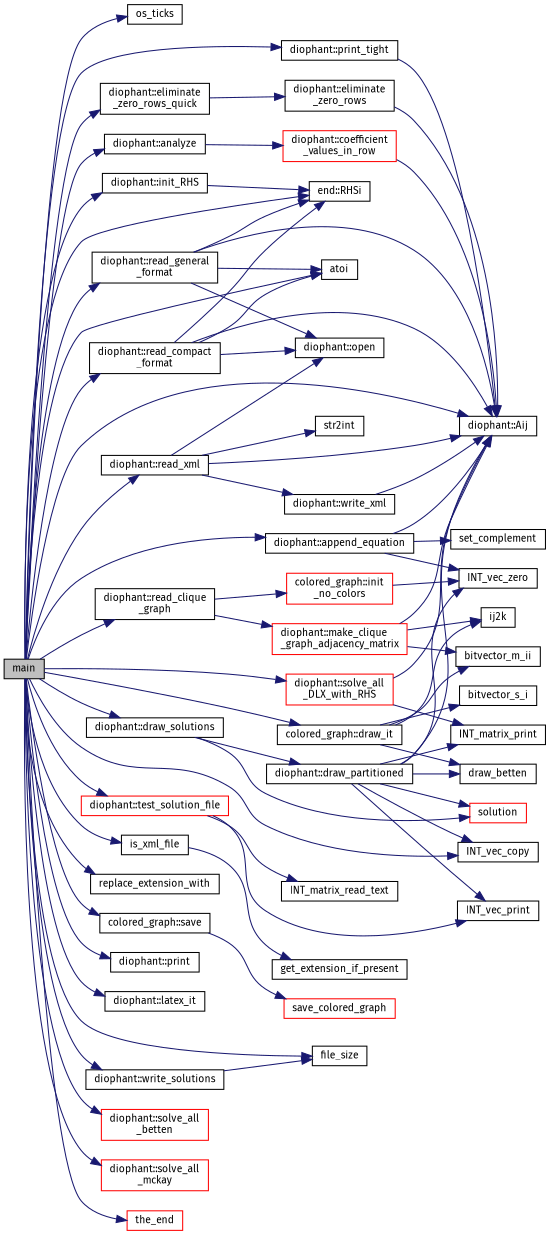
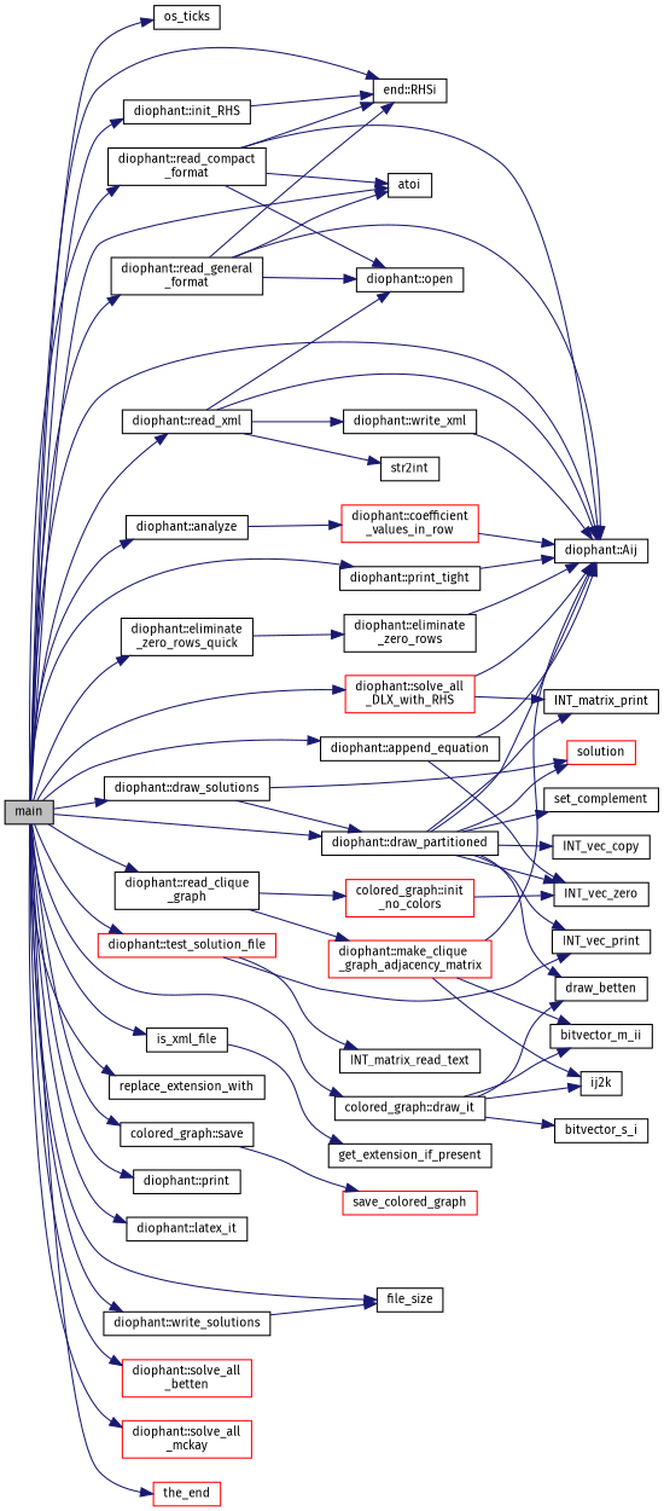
  digraph {
    fontname="Fira Sans"
    rankdir=LR
    node [color=black fillcolor=white fontname="Fira Sans" fontsize=10 shape=record style=filled]
    edge [color=midnightblue fontname="Fira Sans" fontsize=10 labelfontname=Helvetica labelfontsize=10 style=solid]
    n1 [fillcolor=grey75 fontcolor=black height=0.2 label=main width=0.4]
    n2 [height=0.2 label=os_ticks width=0.4]
    n3 [height=0.2 label=atoi width=0.4]
    n4 [height=0.2 label="diophant::read_general\l_format" width=0.4]
    n5 [height=0.2 label="end::RHSi" width=0.4]
    n6 [height=0.2 label="diophant::Aij" width=0.4]
    n7 [height=0.2 label=is_xml_file width=0.4]
    n8 [height=0.2 label="diophant::read_xml" width=0.4]
    n9 [height=0.2 label="diophant::read_compact\l_format" width=0.4]
    n10 [height=0.2 label="diophant::eliminate\l_zero_rows_quick" width=0.4]
    n11 [height=0.2 label="diophant::init_RHS" width=0.4]
    n12 [height=0.2 label=replace_extension_with width=0.4]
    n13 [height=0.2 label="diophant::draw_partitioned" width=0.4]
    n14 [height=0.2 label="diophant::read_clique\l_graph" width=0.4]
    n15 [height=0.2 label="colored_graph::save" width=0.4]
    n16 [height=0.2 label="colored_graph::draw_it" width=0.4]
    n17 [height=0.2 label="diophant::append_equation" width=0.4]
    n18 [height=0.2 label="diophant::print" width=0.4]
    n19 [height=0.2 label="diophant::print_tight" width=0.4]
    n20 [height=0.2 label="diophant::latex_it" width=0.4]
    n21 [height=0.2 label=file_size width=0.4]
    n22 [height=0.2 label="diophant::analyze" width=0.4]
    n23 [color=red height=0.2 label="diophant::test_solution_file" width=0.4]
    n24 [color=red height=0.2 label="diophant::solve_all\l_betten" width=0.4]
    n25 [color=red height=0.2 label="diophant::solve_all\l_mckay" width=0.4]
    n26 [color=red height=0.2 label="diophant::solve_all\l_DLX_with_RHS" width=0.4]
    n27 [height=0.2 label="diophant::draw_solutions" width=0.4]
    n28 [height=0.2 label="diophant::write_solutions" width=0.4]
    n29 [color=red height=0.2 label=the_end width=0.4]
    n30 [height=0.2 label="diophant::open" width=0.4]
    n31 [height=0.2 label=get_extension_if_present width=0.4]
    n32 [height=0.2 label=str2int width=0.4]
    n33 [height=0.2 label="diophant::write_xml" width=0.4]
    n34 [height=0.2 label="diophant::eliminate\l_zero_rows" width=0.4]
    n35 [height=0.2 label=INT_vec_zero width=0.4]
    n36 [height=0.2 label=INT_vec_copy width=0.4]
    n37 [color=red height=0.2 label=solution width=0.4]
    n38 [height=0.2 label=set_complement width=0.4]
    n39 [height=0.2 label=INT_vec_print width=0.4]
    n40 [height=0.2 label=INT_matrix_print width=0.4]
    n41 [height=0.2 label=draw_betten width=0.4]
    n42 [color=red height=0.2 label="diophant::make_clique\l_graph_adjacency_matrix" width=0.4]
    n43 [color=red height=0.2 label="colored_graph::init\l_no_colors" width=0.4]
    n44 [color=red height=0.2 label=save_colored_graph width=0.4]
    n45 [height=0.2 label=bitvector_m_ii width=0.4]
    n46 [height=0.2 label=ij2k width=0.4]
    n47 [height=0.2 label=bitvector_s_i width=0.4]
    n48 [color=red height=0.2 label="diophant::coefficient\l_values_in_row" width=0.4]
    n49 [height=0.2 label=INT_matrix_read_text width=0.4]
    n1 -> n2
    n1 -> n3
    n1 -> n4
    n1 -> n5
    n1 -> n6
    n1 -> n7
    n1 -> n8
    n1 -> n9
    n1 -> n10
    n1 -> n11
    n1 -> n12
-   n1 -> n36
+   n1 -> n13
    n1 -> n14
    n1 -> n15
    n1 -> n16
    n1 -> n17
    n1 -> n18
    n1 -> n19
    n1 -> n20
    n1 -> n21
    n1 -> n22
    n1 -> n23
    n1 -> n24
    n1 -> n25
    n1 -> n26
    n1 -> n27
    n1 -> n28
    n1 -> n29
    n4 -> n3
    n4 -> n5
    n4 -> n6
    n4 -> n30
    n7 -> n31
    n8 -> n6
    n8 -> n30
    n8 -> n32
    n8 -> n33
    n9 -> n3
    n9 -> n5
    n9 -> n6
    n9 -> n30
    n10 -> n34
    n11 -> n5
    n13 -> n6
    n13 -> n35
    n13 -> n36
    n13 -> n37
-   n17 -> n38
+   n13 -> n38
    n13 -> n39
    n13 -> n40
    n13 -> n41
    n14 -> n42
    n14 -> n43
    n15 -> n44
    n16 -> n41
    n16 -> n45
    n16 -> n46
    n16 -> n47
    n17 -> n6
    n17 -> n35
    n19 -> n6
    n22 -> n48
    n23 -> n39
    n23 -> n49
    n26 -> n6
    n26 -> n40
    n27 -> n13
    n27 -> n37
    n28 -> n21
    n33 -> n6
    n34 -> n6
    n42 -> n6
    n42 -> n45
    n42 -> n46
    n43 -> n35
    n48 -> n6
  }
